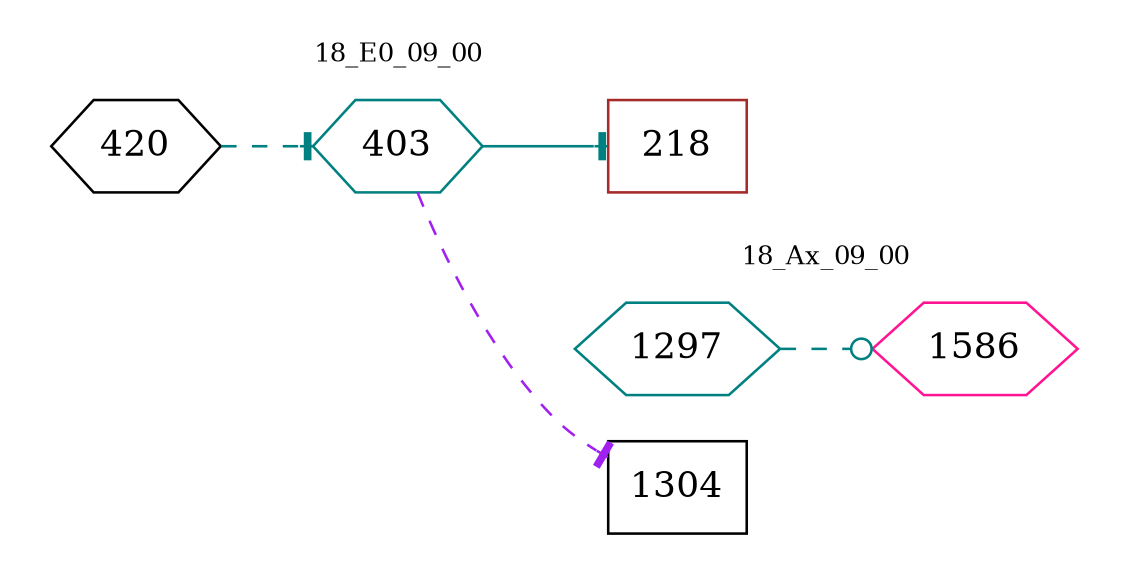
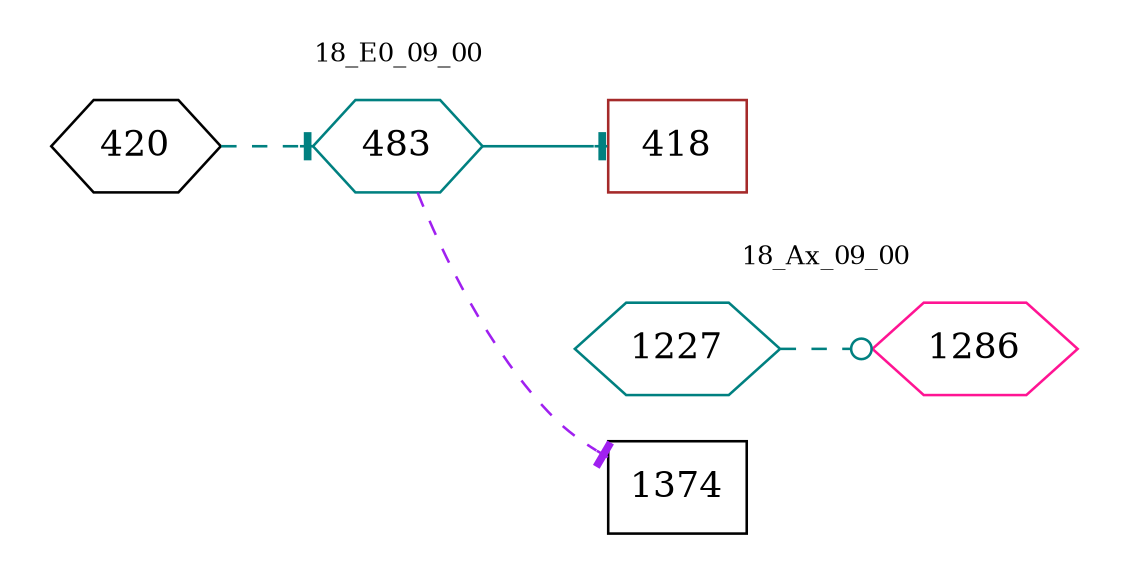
  digraph {
    rankdir=LR
    node [color=teal shape=hexagon]
    edge [arrowhead=tee color=teal style=dashed]
-   n1 [label=1297]
-   n2 [color=deeppink label=1586]
-   n3 [color=black label=1304 shape=box]
+   n1 [label=1227]
+   n2 [color=deeppink label=1286]
+   n3 [color=black label=1374 shape=box]
    n4 [color=black label=420]
-   n5 [label=403]
-   n6 [color=brown label=218 shape=box]
+   n5 [label=483]
+   n6 [color=brown label=418 shape=box]
    subgraph cluster_1 {
      color=white
      fontsize=10
      label="18_Ax_09_00"
      n1
      n2
      n3
    }
    subgraph cluster_2 {
      color=white
      fontsize=10
      label="18_E0_09_00"
      n4
      n5
      n6
    }
    n1 -> n2 [arrowhead=odot]
    n4 -> n5
    n5 -> n3 [color=purple]
    n5 -> n6 [style=solid]
  }
